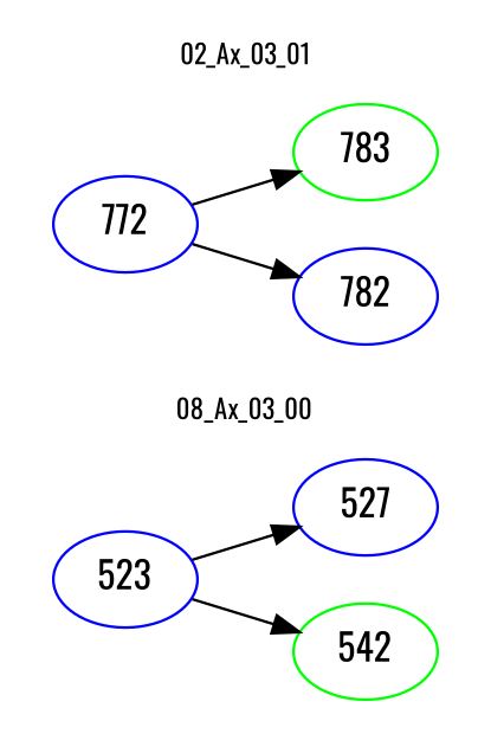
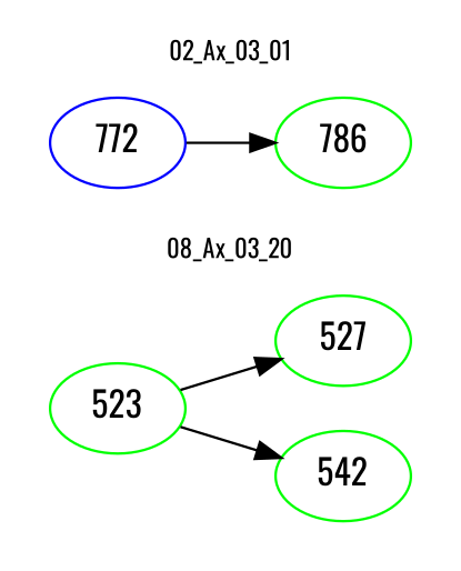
  digraph {
    fontname=Oswald
    rankdir=LR
    node [color=blue fontname=Oswald]
    edge [color=black fontname=Oswald]
-   n1 [label=523]
+   n1 [color=green label=523]
    n2 [color=green label=542]
-   n3 [label=527]
+   n3 [color=green label=527]
    n4 [label=772]
-   n5 [label=782]
-   n6 [color=green label=783]
+   n6 [color=green label=786]
    subgraph cluster_1 {
      color=white
      fontsize=10
-     label="08_Ax_03_00"
+     label="08_Ax_03_20"
      n1
      n2
      n3
    }
    subgraph cluster_2 {
      color=white
      fontsize=10
      label="02_Ax_03_01"
      n4
-     n5
      n6
    }
    n1 -> n2
    n1 -> n3
-   n4 -> n5
    n4 -> n6
  }
